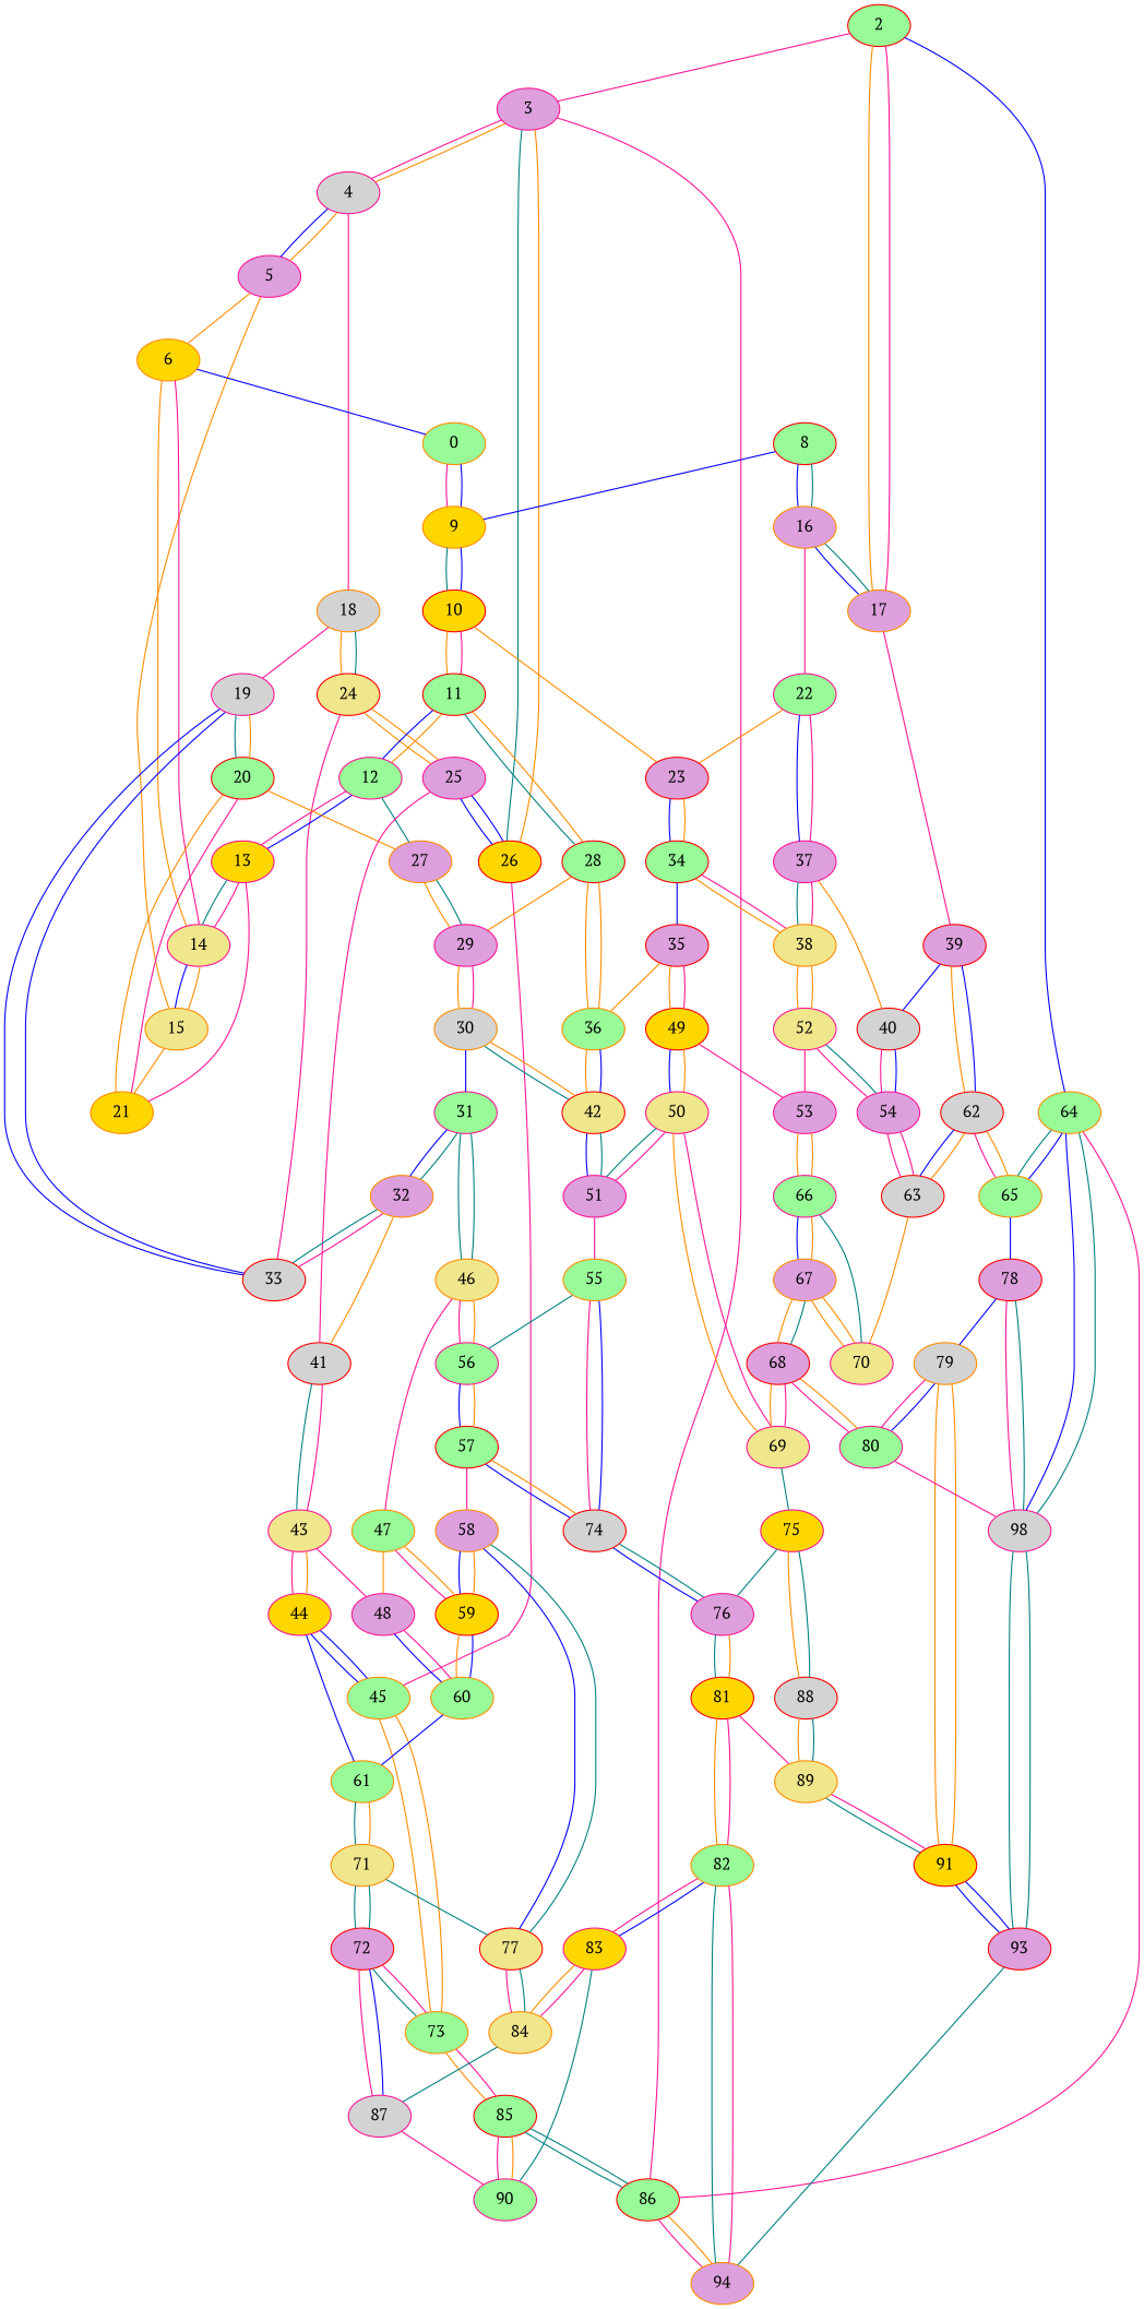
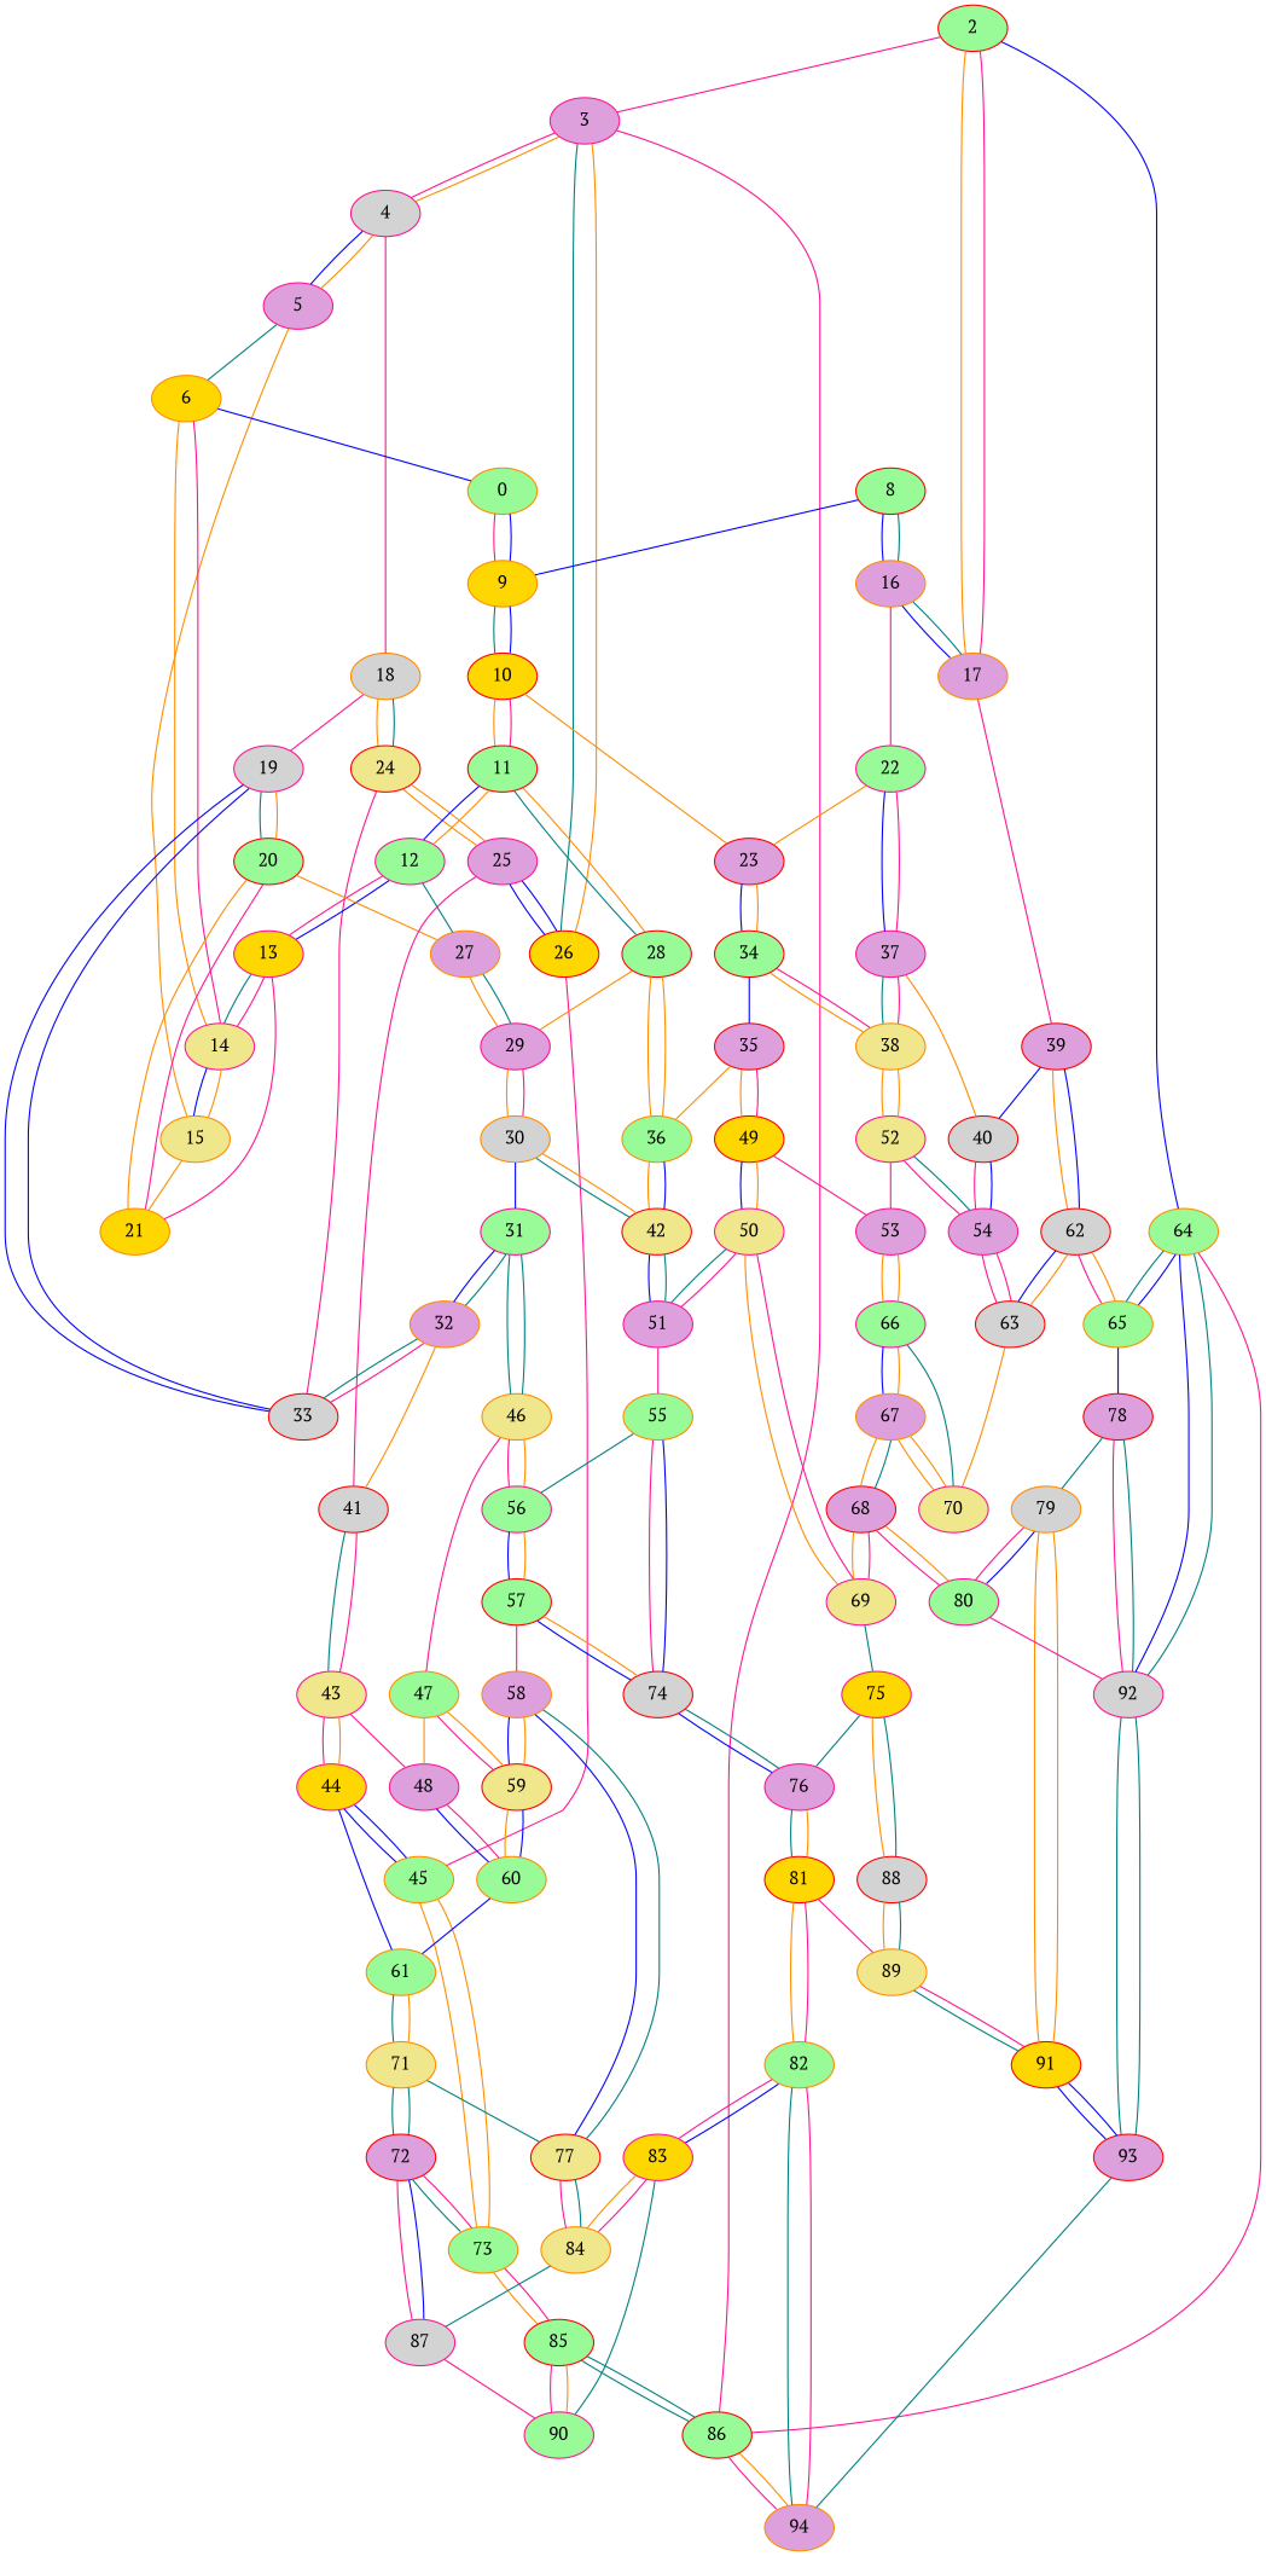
  graph {
    fontname="PT Serif"
    node [color=red fillcolor=palegreen fontname="PT Serif" style=filled]
    edge [color=darkorange fontname="PT Serif"]
    3 [color=deeppink fillcolor=plum]
    2
    17 [color=darkorange fillcolor=plum]
    64 [color=darkorange]
    9 [color=darkorange fillcolor=gold]
    8
    16 [color=darkorange fillcolor=plum]
    4 [color=deeppink fillcolor=lightgrey]
    26 [fillcolor=gold]
    86
    39 [fillcolor=plum]
    65 [color=darkorange]
-   92 [color=deeppink fillcolor=lightgrey label=98]
+   92 [color=deeppink fillcolor=lightgrey]
    5 [color=deeppink fillcolor=plum]
    18 [color=darkorange fillcolor=lightgrey]
    45 [color=darkorange]
    94 [color=darkorange fillcolor=plum]
    6 [color=darkorange fillcolor=gold]
    15 [color=darkorange fillcolor=khaki]
    19 [color=deeppink fillcolor=lightgrey]
    24 [fillcolor=khaki]
    n22 [color=darkorange label=0]
    14 [color=deeppink fillcolor=khaki]
    21 [color=darkorange fillcolor=gold]
    10 [fillcolor=gold]
    22 [color=deeppink]
    11
    23 [fillcolor=plum]
    12 [color=deeppink]
    28
    34
    13 [color=deeppink fillcolor=gold]
    27 [color=darkorange fillcolor=plum]
    29 [color=deeppink fillcolor=plum]
    36 [color=darkorange]
    37 [color=deeppink fillcolor=plum]
    40 [fillcolor=lightgrey]
    62 [fillcolor=lightgrey]
    20
    33 [fillcolor=lightgrey]
    25 [color=deeppink fillcolor=plum]
    38 [color=darkorange fillcolor=khaki]
    35 [fillcolor=plum]
    41 [fillcolor=lightgrey]
    43 [color=deeppink fillcolor=khaki]
    73 [color=darkorange]
    30 [color=darkorange fillcolor=lightgrey]
    42 [fillcolor=khaki]
    31 [color=deeppink]
    32 [color=darkorange fillcolor=plum]
    46 [color=darkorange fillcolor=khaki]
    51 [color=deeppink fillcolor=plum]
    47 [color=darkorange]
    56 [color=deeppink]
    49 [fillcolor=gold]
    52 [color=deeppink fillcolor=khaki]
    50 [color=deeppink fillcolor=khaki]
    53 [color=deeppink fillcolor=plum]
    54 [color=deeppink fillcolor=plum]
    63 [fillcolor=lightgrey]
    44 [color=deeppink fillcolor=gold]
    48 [color=deeppink fillcolor=plum]
    55 [color=darkorange]
    61 [color=darkorange]
    60 [color=darkorange]
    71 [color=darkorange fillcolor=khaki]
    85
-   59 [fillcolor=gold]
+   59 [fillcolor=khaki]
    57
    69 [color=deeppink fillcolor=khaki]
    66 [color=deeppink]
    75 [color=deeppink fillcolor=gold]
    74 [fillcolor=lightgrey]
    70 [color=deeppink fillcolor=khaki]
    67 [color=darkorange fillcolor=plum]
    76 [color=deeppink fillcolor=plum]
    58 [color=darkorange fillcolor=plum]
    77 [fillcolor=khaki]
    84 [color=darkorange fillcolor=khaki]
    72 [fillcolor=plum]
    78 [fillcolor=plum]
    93 [fillcolor=plum]
    79 [color=darkorange fillcolor=lightgrey]
    68 [fillcolor=plum]
    80 [color=deeppink]
    88 [fillcolor=lightgrey]
    87 [color=deeppink fillcolor=lightgrey]
    90 [color=deeppink]
    81 [fillcolor=gold]
    89 [color=darkorange fillcolor=khaki]
    82 [color=darkorange]
    91 [fillcolor=gold]
    83 [color=deeppink fillcolor=gold]
    3 -- 4 [color=deeppink]
    3 -- 4
    3 -- 26 [color=teal]
    3 -- 26
    3 -- 86 [color=deeppink]
    2 -- 3 [color=deeppink]
    2 -- 17
    2 -- 17 [color=deeppink]
    2 -- 64 [color=blue]
    17 -- 39 [color=deeppink]
    64 -- 86 [color=deeppink]
    64 -- 65 [color=teal]
    64 -- 65 [color=blue]
    64 -- 92 [color=blue]
    64 -- 92 [color=teal]
    9 -- 10 [color=teal]
    9 -- 10 [color=blue]
    8 -- 9 [color=blue]
    8 -- 16 [color=blue]
    8 -- 16 [color=teal]
    16 -- 17 [color=blue]
    16 -- 17 [color=teal]
    16 -- 22 [color=deeppink]
    4 -- 5 [color=blue]
    4 -- 5
    4 -- 18 [color=deeppink]
    26 -- 45 [color=deeppink]
    86 -- 94 [color=deeppink]
    86 -- 94
    39 -- 40 [color=blue]
    39 -- 62
    39 -- 62 [color=blue]
    65 -- 78 [color=blue]
    92 -- 93 [color=teal]
    92 -- 93 [color=teal]
-   5 -- 6
+   5 -- 6 [color=teal]
    5 -- 15
    18 -- 19 [color=deeppink]
    18 -- 24
    18 -- 24 [color=teal]
    45 -- 73
    45 -- 73
    6 -- n22 [color=blue]
    6 -- 14
    6 -- 14 [color=deeppink]
    15 -- 21
    19 -- 20 [color=teal]
    19 -- 20
    19 -- 33 [color=blue]
    19 -- 33 [color=blue]
    24 -- 33 [color=deeppink]
    24 -- 25
    24 -- 25
    n22 -- 9 [color=deeppink]
    n22 -- 9 [color=blue]
    14 -- 15 [color=blue]
    14 -- 15
    10 -- 11
    10 -- 11 [color=deeppink]
    10 -- 23
    22 -- 23
    22 -- 37 [color=blue]
    22 -- 37 [color=deeppink]
    11 -- 12 [color=blue]
    11 -- 12
    11 -- 28 [color=teal]
    11 -- 28
    23 -- 34 [color=blue]
    23 -- 34
    12 -- 13 [color=deeppink]
    12 -- 13 [color=blue]
    12 -- 27 [color=teal]
    28 -- 29
    28 -- 36
    28 -- 36
    34 -- 38
    34 -- 38 [color=deeppink]
    34 -- 35 [color=blue]
    13 -- 14 [color=teal]
    13 -- 14 [color=deeppink]
    13 -- 21 [color=deeppink]
    27 -- 29
    27 -- 29 [color=teal]
    29 -- 30
    29 -- 30 [color=deeppink]
    36 -- 42
    36 -- 42 [color=blue]
    37 -- 40
    37 -- 38 [color=teal]
    37 -- 38 [color=deeppink]
    40 -- 54 [color=deeppink]
    40 -- 54 [color=blue]
    62 -- 65 [color=deeppink]
    62 -- 65
    62 -- 63 [color=blue]
    62 -- 63
    20 -- 21
    20 -- 21 [color=deeppink]
    20 -- 27
    25 -- 26 [color=blue]
    25 -- 26 [color=blue]
    25 -- 41 [color=deeppink]
    38 -- 52
    38 -- 52
    35 -- 36
    35 -- 49
    35 -- 49 [color=deeppink]
    41 -- 43 [color=teal]
    41 -- 43 [color=deeppink]
    43 -- 44 [color=deeppink]
    43 -- 44
    43 -- 48 [color=deeppink]
    73 -- 85
    73 -- 85 [color=deeppink]
    30 -- 42 [color=teal]
    30 -- 42
    30 -- 31 [color=blue]
    42 -- 51 [color=blue]
    42 -- 51 [color=teal]
    31 -- 32 [color=blue]
    31 -- 32 [color=teal]
    31 -- 46 [color=teal]
    31 -- 46 [color=teal]
    32 -- 33 [color=teal]
    32 -- 33 [color=deeppink]
    32 -- 41
    46 -- 47 [color=deeppink]
    46 -- 56 [color=deeppink]
    46 -- 56
    51 -- 55 [color=deeppink]
    47 -- 48
    47 -- 59 [color=deeppink]
    47 -- 59
    56 -- 57 [color=blue]
    56 -- 57
    49 -- 50 [color=blue]
    49 -- 50
    49 -- 53 [color=deeppink]
    52 -- 53 [color=deeppink]
    52 -- 54 [color=deeppink]
    52 -- 54 [color=teal]
    50 -- 51 [color=teal]
    50 -- 51 [color=deeppink]
    50 -- 69
    50 -- 69 [color=deeppink]
    53 -- 66
    53 -- 66
    54 -- 63 [color=deeppink]
    54 -- 63 [color=deeppink]
    63 -- 70
    44 -- 45 [color=blue]
    44 -- 45 [color=blue]
    44 -- 61 [color=blue]
    48 -- 60 [color=blue]
    48 -- 60 [color=deeppink]
    55 -- 56 [color=teal]
    55 -- 74 [color=deeppink]
    55 -- 74 [color=blue]
    61 -- 71 [color=teal]
    61 -- 71
    60 -- 61 [color=blue]
    71 -- 77 [color=teal]
    71 -- 72 [color=teal]
    71 -- 72 [color=teal]
    85 -- 86 [color=teal]
    85 -- 86 [color=teal]
    85 -- 90 [color=deeppink]
    85 -- 90
    59 -- 60
    59 -- 60 [color=blue]
    57 -- 74 [color=blue]
    57 -- 74
    57 -- 58 [color=deeppink]
    69 -- 75 [color=teal]
    66 -- 70 [color=teal]
    66 -- 67 [color=blue]
    66 -- 67
    75 -- 76 [color=teal]
    75 -- 88
    75 -- 88 [color=teal]
    74 -- 76 [color=blue]
    74 -- 76 [color=teal]
    67 -- 70
    67 -- 70
    67 -- 68
    67 -- 68 [color=teal]
    76 -- 81 [color=teal]
    76 -- 81
    58 -- 59 [color=blue]
    58 -- 59
    58 -- 77 [color=blue]
    58 -- 77 [color=teal]
    77 -- 84 [color=deeppink]
    77 -- 84 [color=teal]
    84 -- 87 [color=teal]
    72 -- 73 [color=teal]
    72 -- 73 [color=deeppink]
    72 -- 87 [color=deeppink]
    72 -- 87 [color=blue]
    78 -- 92 [color=deeppink]
    78 -- 92 [color=teal]
-   78 -- 79 [color=blue]
+   78 -- 79 [color=teal]
    93 -- 94 [color=teal]
    79 -- 80 [color=deeppink]
    79 -- 80 [color=blue]
    79 -- 91
    79 -- 91
    68 -- 69
    68 -- 69 [color=deeppink]
    68 -- 80 [color=deeppink]
    68 -- 80
    80 -- 92 [color=deeppink]
    88 -- 89
    88 -- 89 [color=teal]
    87 -- 90 [color=deeppink]
    81 -- 89 [color=deeppink]
    81 -- 82
    81 -- 82 [color=deeppink]
    89 -- 91 [color=teal]
    89 -- 91 [color=deeppink]
    82 -- 94 [color=teal]
    82 -- 94 [color=deeppink]
    82 -- 83 [color=deeppink]
    82 -- 83 [color=blue]
    91 -- 93 [color=blue]
    91 -- 93 [color=blue]
    83 -- 84
    83 -- 84 [color=deeppink]
    83 -- 90 [color=teal]
  }
